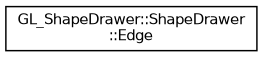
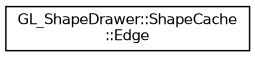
  digraph {
    rankdir=LR
-   n1 [color=black fillcolor=white fontname=Helvetica fontsize=10 height=0.2 label="GL_ShapeDrawer::ShapeDrawer\l::Edge" shape=record style=filled width=0.4]
+   n1 [color=black fillcolor=white fontname=Helvetica fontsize=10 height=0.2 label="GL_ShapeDrawer::ShapeCache\l::Edge" shape=record style=filled width=0.4]
  }
